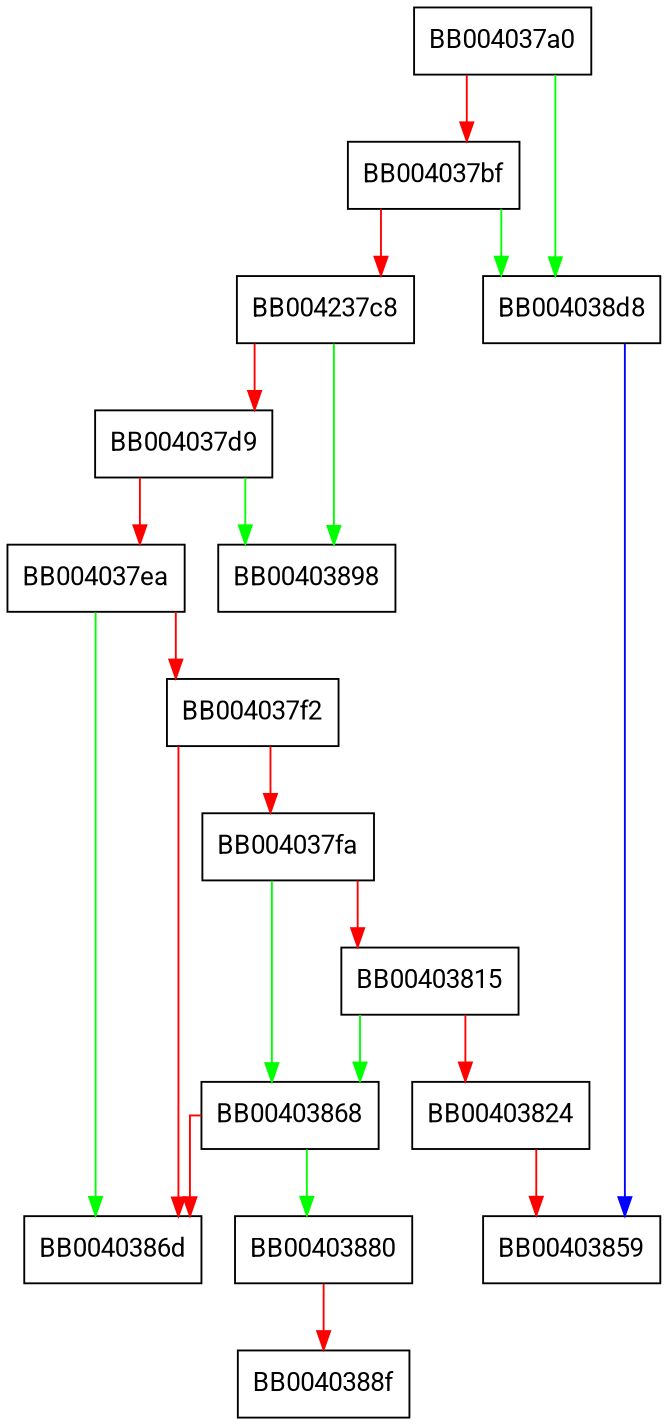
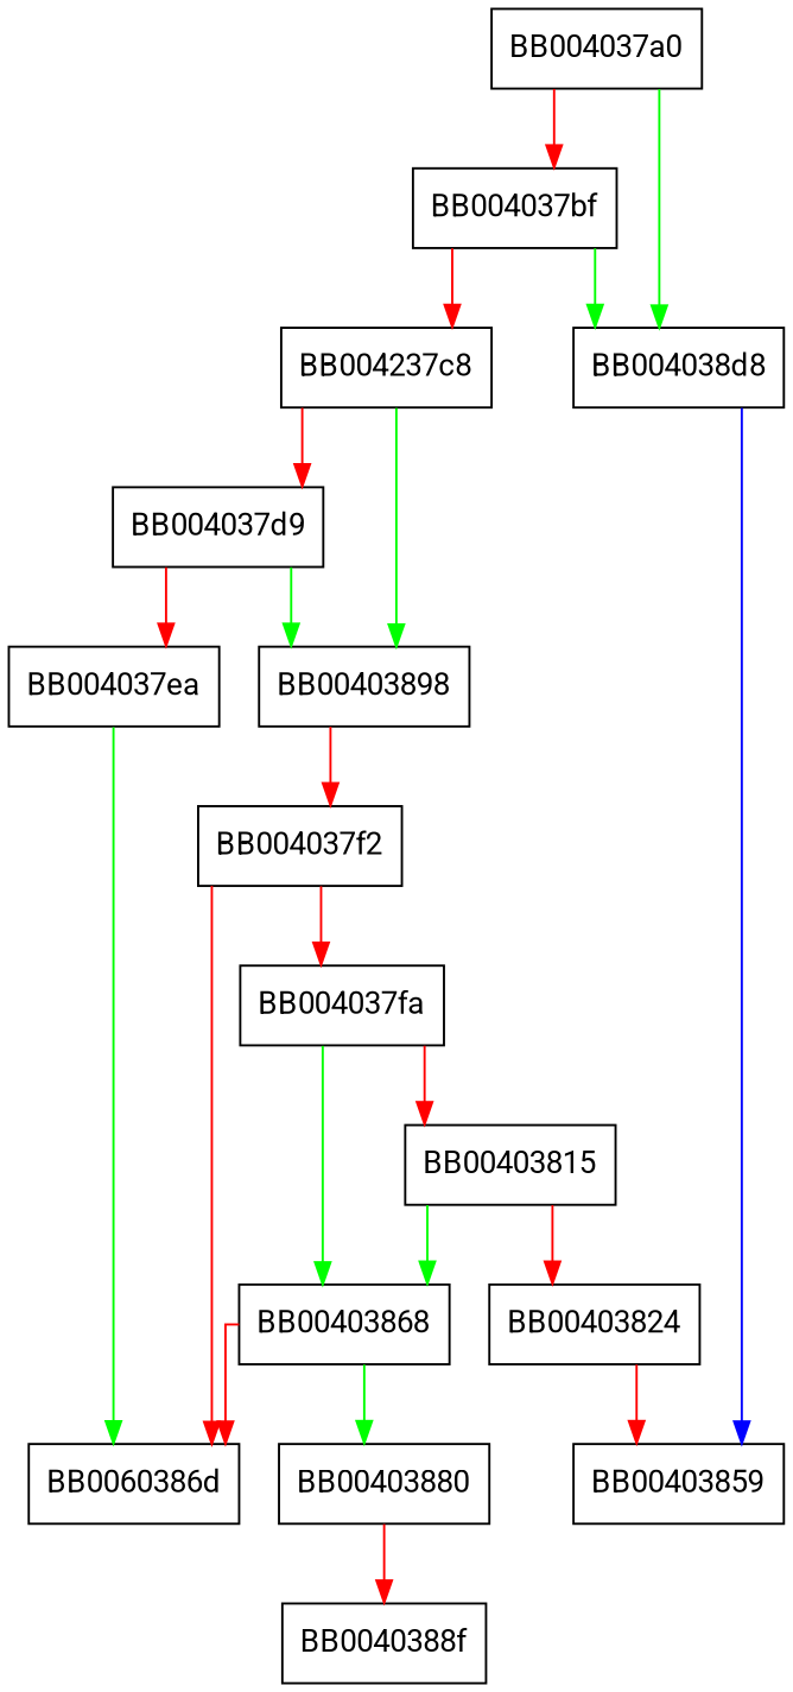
  digraph {
    fontname=Roboto
    splines=ortho
    node [fontname=Roboto shape=box]
    edge [color=red fontname=Roboto]
    BB004037a0
    BB004038d8
    BB004037bf
    BB00403859
    n5 [label=BB004237c8]
    BB00403898
    BB004037d9
    BB004037ea
-   BB0040386d
+   BB0040386d [label=BB0060386d]
    BB004037f2
    BB004037fa
    BB00403868
    BB00403815
    BB00403880
    BB00403824
    BB0040388f
    BB004037a0 -> BB004038d8 [color=green]
    BB004037a0 -> BB004037bf
    BB004038d8 -> BB00403859 [color=blue]
    BB004037bf -> BB004038d8 [color=green]
    BB004037bf -> n5
    n5 -> BB00403898 [color=green]
    n5 -> BB004037d9
    BB004037d9 -> BB00403898 [color=green]
    BB004037d9 -> BB004037ea
    BB004037ea -> BB0040386d [color=green]
-   BB004037ea -> BB004037f2
+   BB00403898 -> BB004037f2
    BB004037f2 -> BB0040386d
    BB004037f2 -> BB004037fa
    BB004037fa -> BB00403868 [color=green]
    BB004037fa -> BB00403815
    BB00403868 -> BB0040386d
    BB00403868 -> BB00403880 [color=green]
    BB00403815 -> BB00403868 [color=green]
    BB00403815 -> BB00403824
    BB00403880 -> BB0040388f
    BB00403824 -> BB00403859
  }
